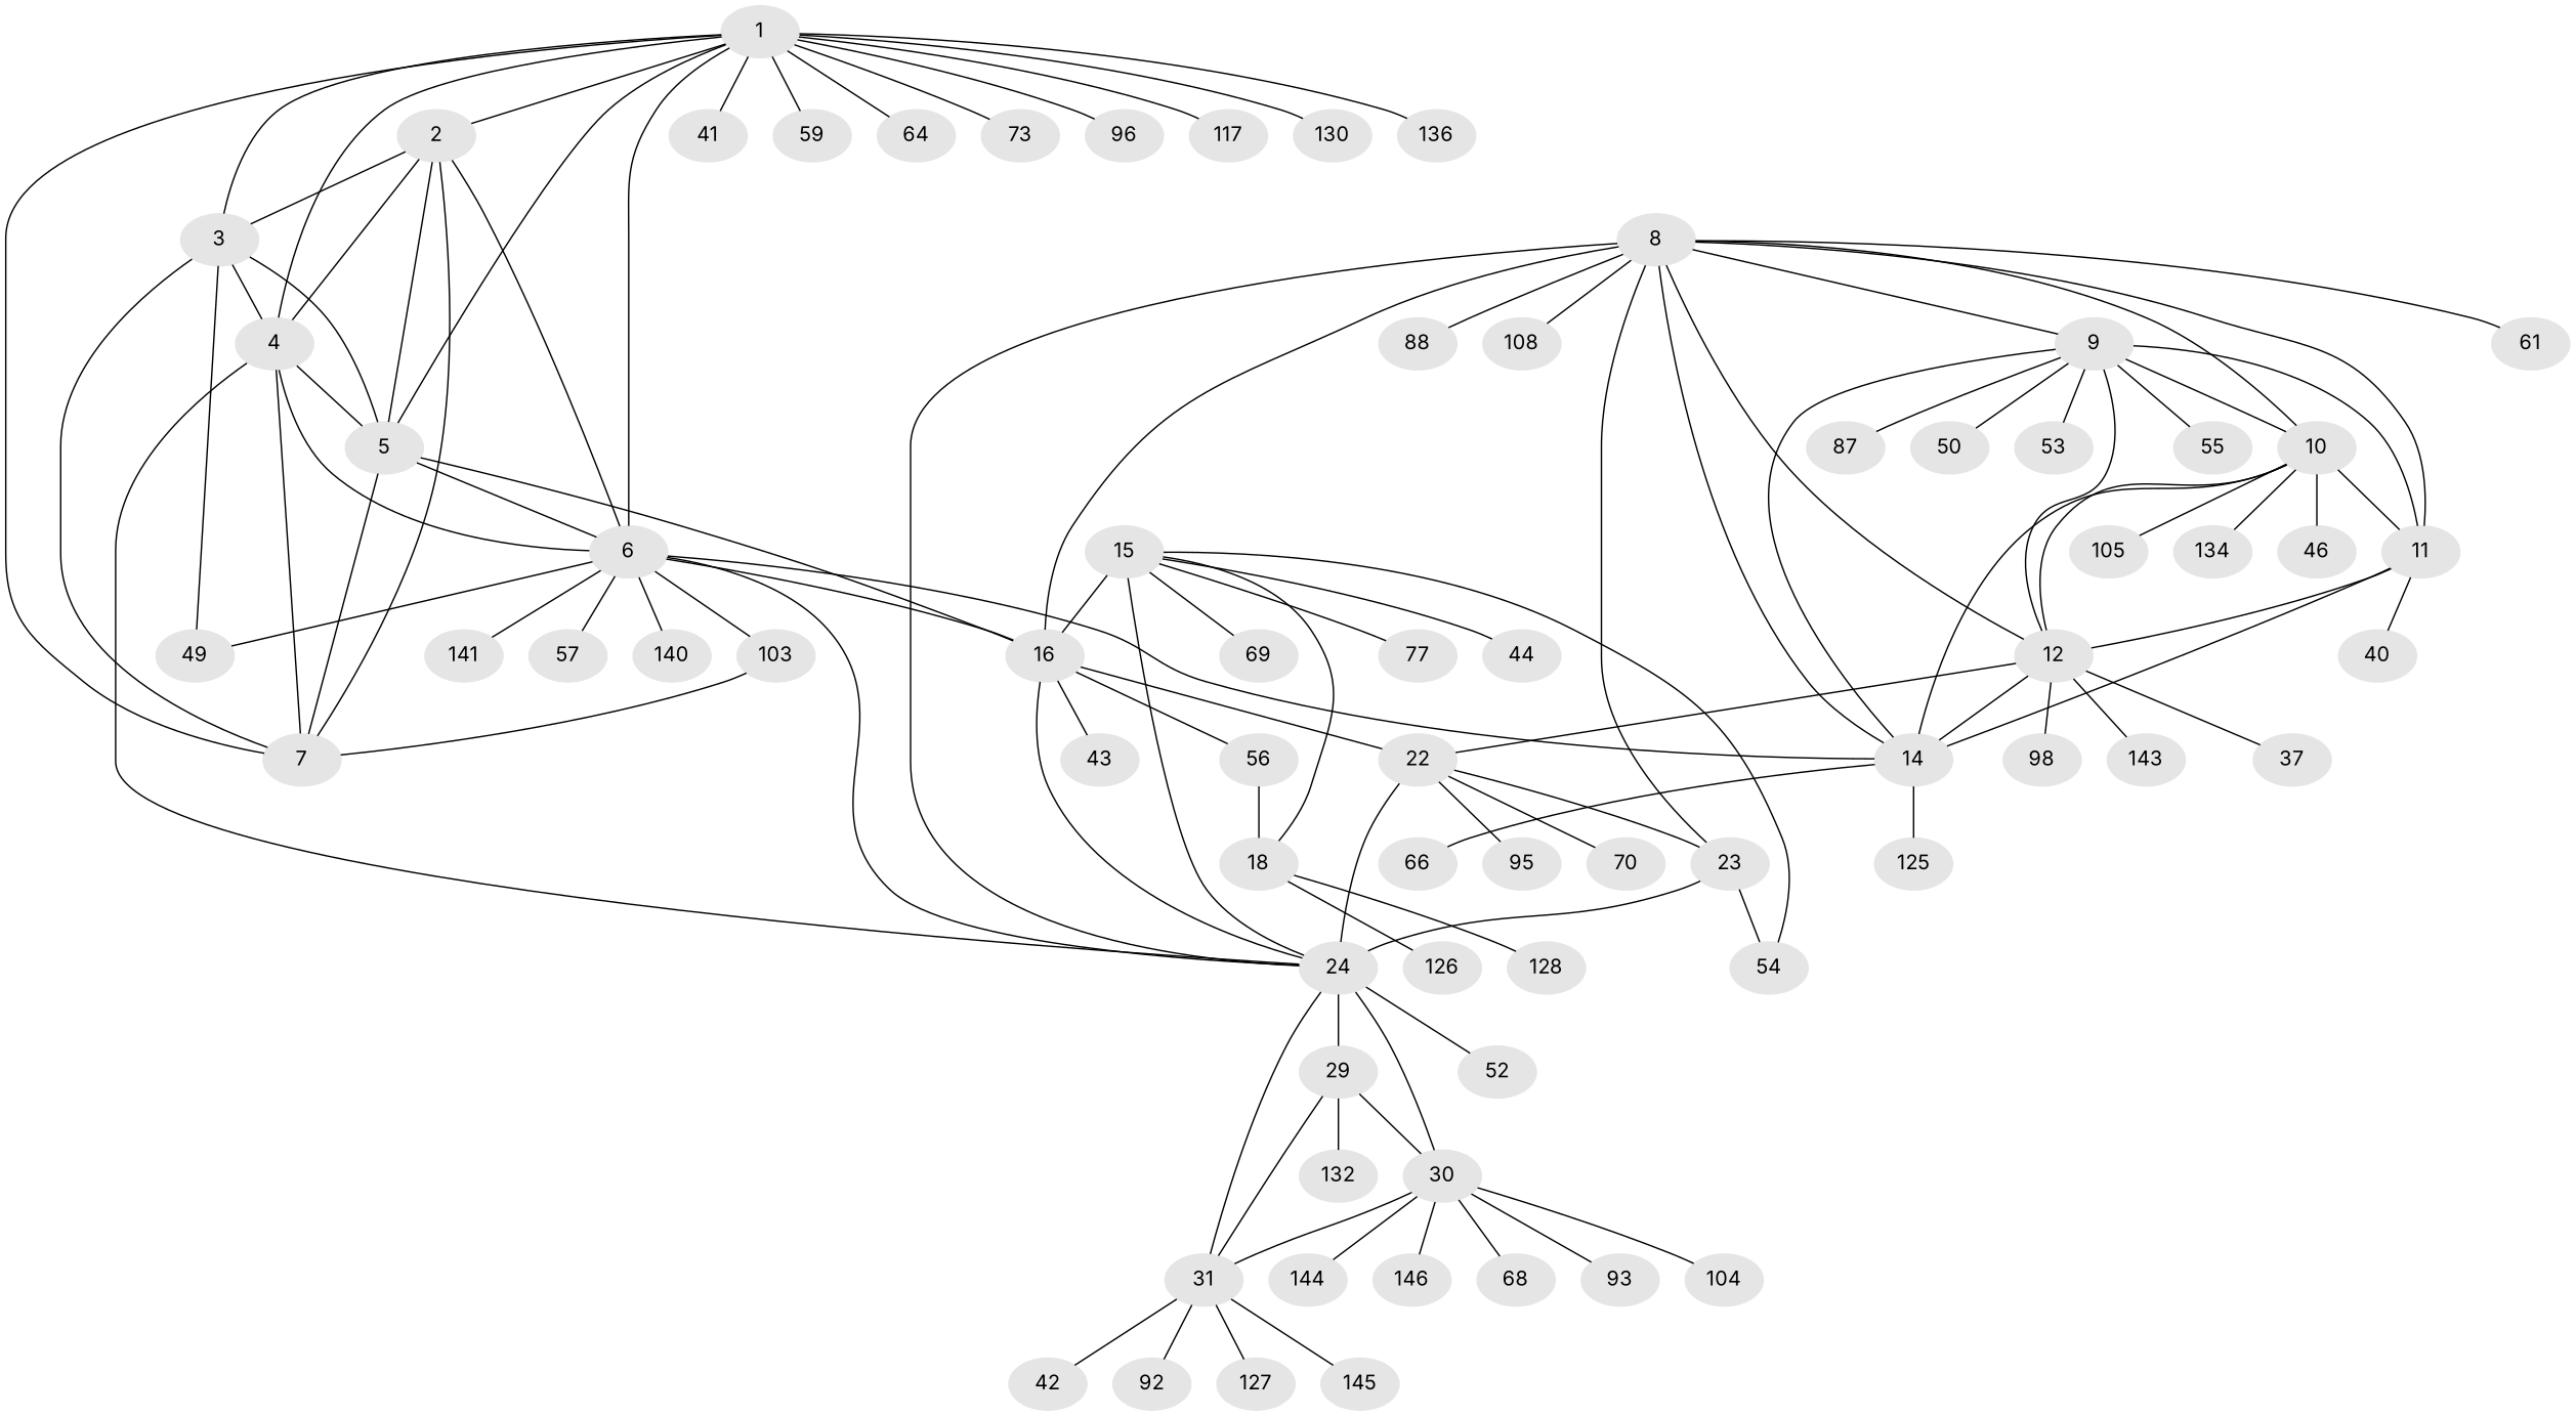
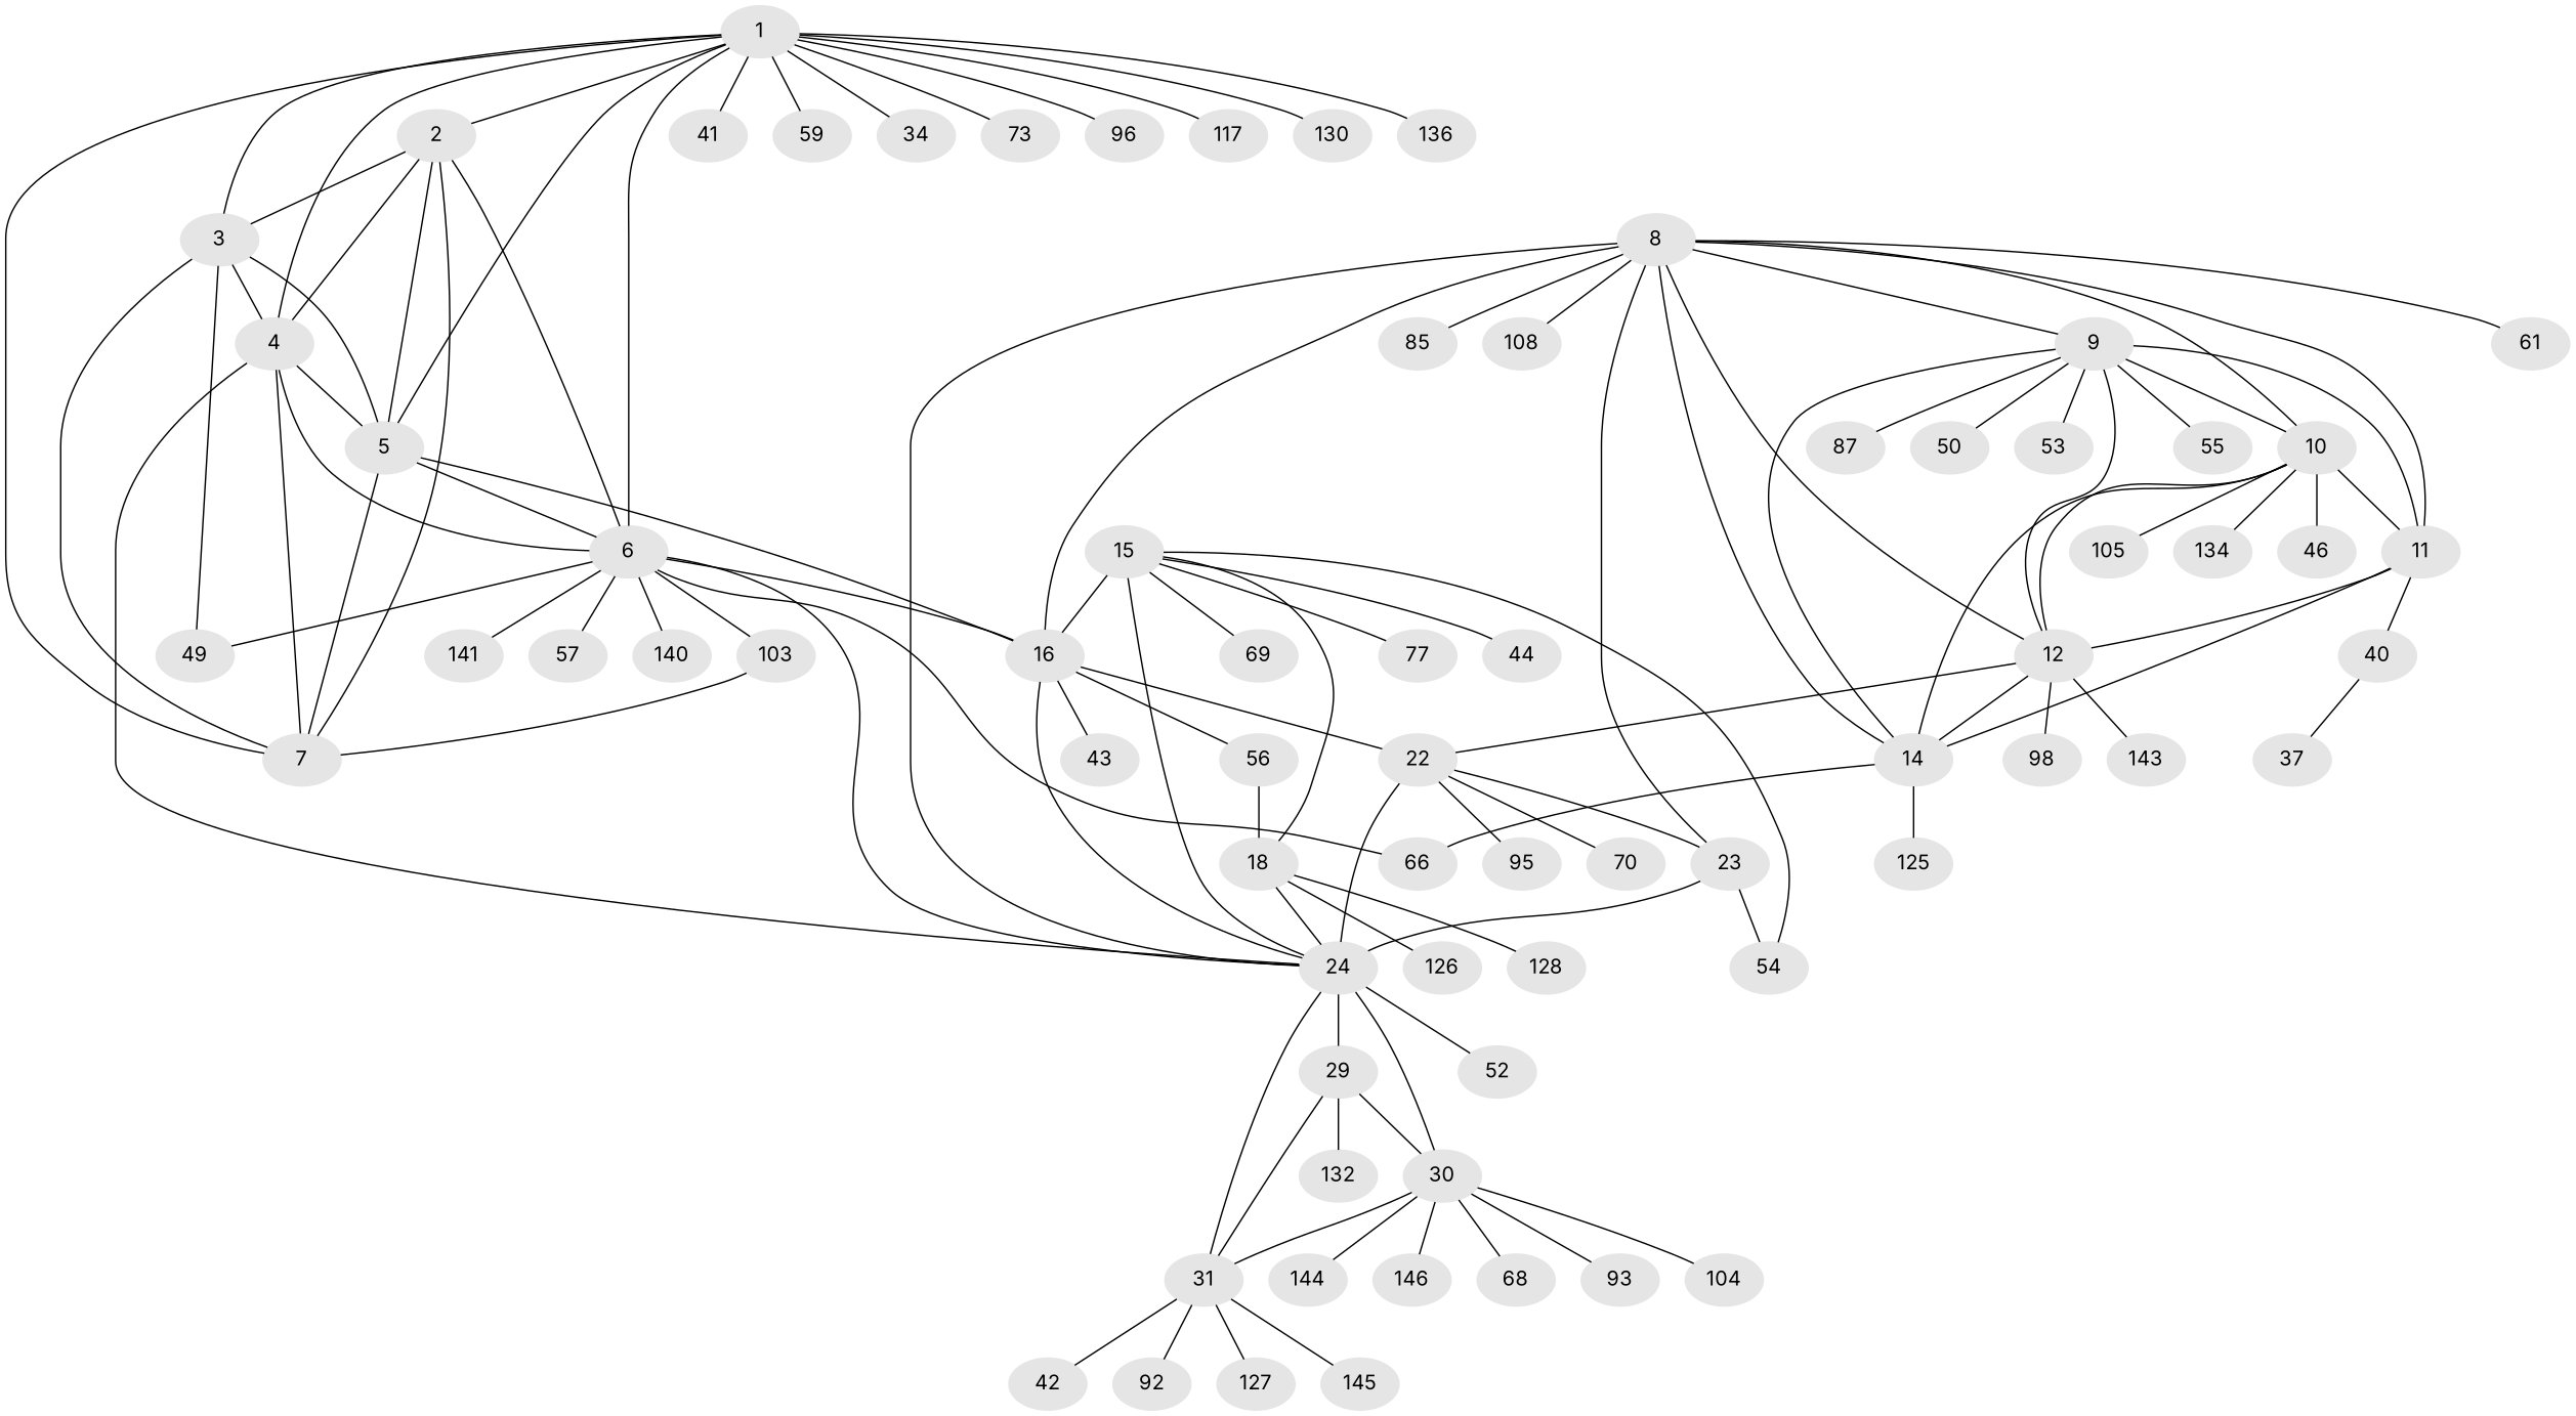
  graph {
    fontname=Inter
    node [color=gray90 fontname=Inter style=filled]
    edge [fontname=Inter]
    2 [super="+62"]
    3
    4
    5
    6
    7
    1
    41
    59
-   64 [super="+65"]
+   64 [super="+65" label=34]
    73
    96
    117
    130
    136
    49
    24 [super="+25+48+85+91+116+137+32"]
    16 [super="+17+75+38+19"]
    14
    57
    103
    140
    141
    29
    30
    31
    52
    22 [super="+27+26"]
    43
    56
    66 [super="+83+72"]
    125
    8
    9
    10
    11 [super="+39+81+63+13"]
    12 [super="+71"]
    23 [super="+51+123+124+142+47+45"]
    61
-   88 [super="+97"]
+   88 [super="+97" label=85]
    108 [super="+129"]
    50
    53
    55
    87
    46
    105
    134
    40
    37
    98
    143
    54
    70 [super="+78"]
    95
    15 [super="+121+20"]
    18
    44
    69
    77
    126
    128
    132
    68
    93
    104
    144
    146
    42
    92
    127
    145
    2 -- 3
    2 -- 4
    2 -- 5
    2 -- 6
    2 -- 7
    3 -- 4
    3 -- 5
    3 -- 7
    3 -- 49
    4 -- 5
    4 -- 6
    4 -- 7
    4 -- 24
    5 -- 6
    5 -- 7
    5 -- 16
    6 -- 49
    6 -- 24
    6 -- 16
-   6 -- 14
+   6 -- 66
    6 -- 57
    6 -- 103
    6 -- 140
    6 -- 141
    1 -- 2
    1 -- 3
    1 -- 4
    1 -- 5
    1 -- 6
    1 -- 7
    1 -- 41
    1 -- 59
    1 -- 64
    1 -- 73
    1 -- 96
    1 -- 117
    1 -- 130
    1 -- 136
    24 -- 29 [weight=4]
    24 -- 30 [weight=4]
    24 -- 31 [weight=4]
    24 -- 52
    16 -- 24 [weight=3]
    16 -- 22
    16 -- 43
    16 -- 56
    14 -- 66
    14 -- 125
    103 -- 7
    29 -- 30
    29 -- 31
    29 -- 132
    30 -- 31
    30 -- 68
    30 -- 93
    30 -- 104
    30 -- 144
    30 -- 146
    31 -- 42
    31 -- 92
    31 -- 127
    31 -- 145
    22 -- 24 [weight=10]
    22 -- 23 [weight=3]
    22 -- 70
    22 -- 95
    56 -- 18 [weight=4]
    8 -- 24
    8 -- 16 [weight=2]
    8 -- 14
    8 -- 9
    8 -- 10
    8 -- 11 [weight=2]
    8 -- 12
    8 -- 23
    8 -- 61
    8 -- 88
    8 -- 108
    9 -- 14
    9 -- 10
    9 -- 11 [weight=2]
    9 -- 12
    9 -- 50
    9 -- 53
    9 -- 55
    9 -- 87
    10 -- 14
    10 -- 11 [weight=2]
    10 -- 12
    10 -- 46
    10 -- 105
    10 -- 134
    11 -- 14 [weight=2]
    11 -- 12 [weight=2]
    11 -- 40
    12 -- 14
    12 -- 22
-   12 -- 37
+   40 -- 37
    12 -- 98
    12 -- 143
    23 -- 24 [weight=4]
    23 -- 54
    15 -- 24
    15 -- 16 [weight=8]
    15 -- 54
    15 -- 18 [weight=2]
    15 -- 44
    15 -- 69
    15 -- 77
+   18 -- 24
    18 -- 126
    18 -- 128
  }
